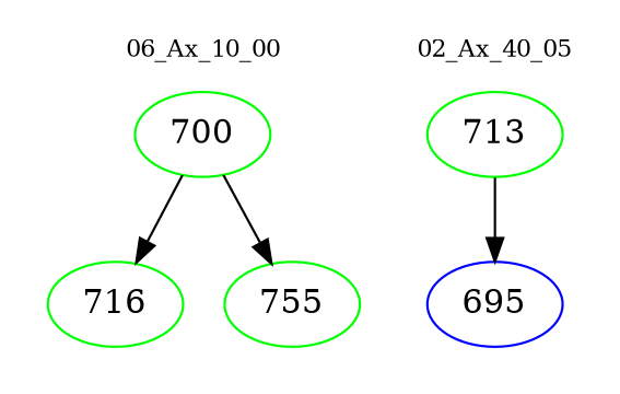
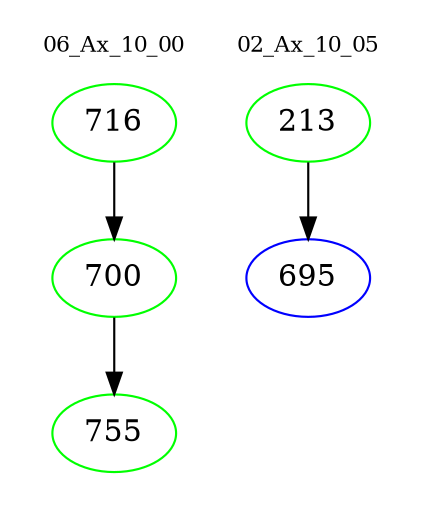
  digraph {
    node [color=green]
    edge [color=black]
    n1 [label=716]
    n2 [label=700]
    n3 [label=755]
-   n4 [label=713]
+   n4 [label=213]
    n5 [color=blue label=695]
    subgraph cluster_1 {
      color=white
      fontsize=10
      label="06_Ax_10_00"
      n1
      n2
      n3
    }
    subgraph cluster_2 {
      color=white
      fontsize=10
-     label="02_Ax_40_05"
+     label="02_Ax_10_05"
      n4
      n5
    }
-   n2 -> n1
+   n1 -> n2
    n2 -> n3
    n4 -> n5
  }
